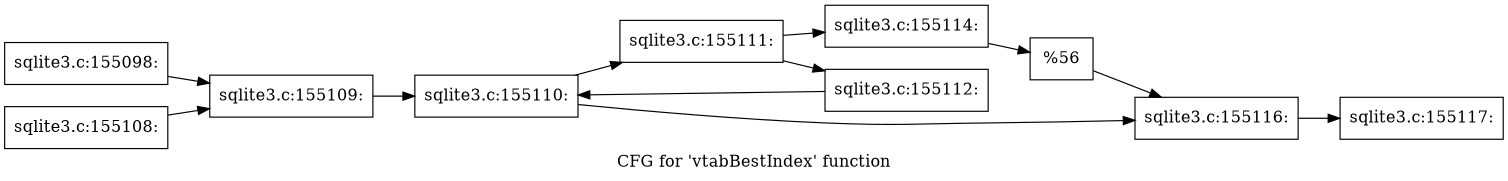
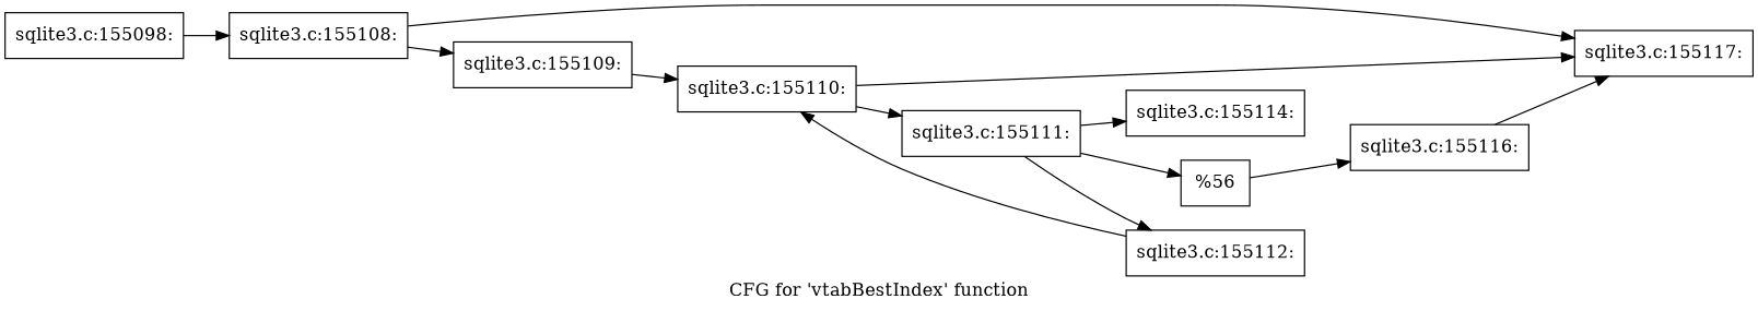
  digraph {
    label="CFG for 'vtabBestIndex' function"
    rankdir=LR
    node [shape=record]
    n1 [label="{sqlite3.c:155098:}"]
    n2 [label="{sqlite3.c:155108:}"]
    n3 [label="{sqlite3.c:155117:}"]
    n4 [label="{sqlite3.c:155109:}"]
    n5 [label="{sqlite3.c:155110:}"]
    n6 [label="{sqlite3.c:155111:}"]
    n7 [label="{sqlite3.c:155116:}"]
    n8 [label="{sqlite3.c:155114:}"]
    n9 [label="{sqlite3.c:155112:}"]
    n10 [label="{%56}"]
-   n1 -> n4
+   n1 -> n2
+   n2 -> n3
    n2 -> n4
    n4 -> n5
    n5 -> n6
-   n5 -> n7
+   n5 -> n3
    n6 -> n8
    n6 -> n9
    n7 -> n3
-   n8 -> n10
+   n6 -> n10
    n9 -> n5
    n10 -> n7
  }
